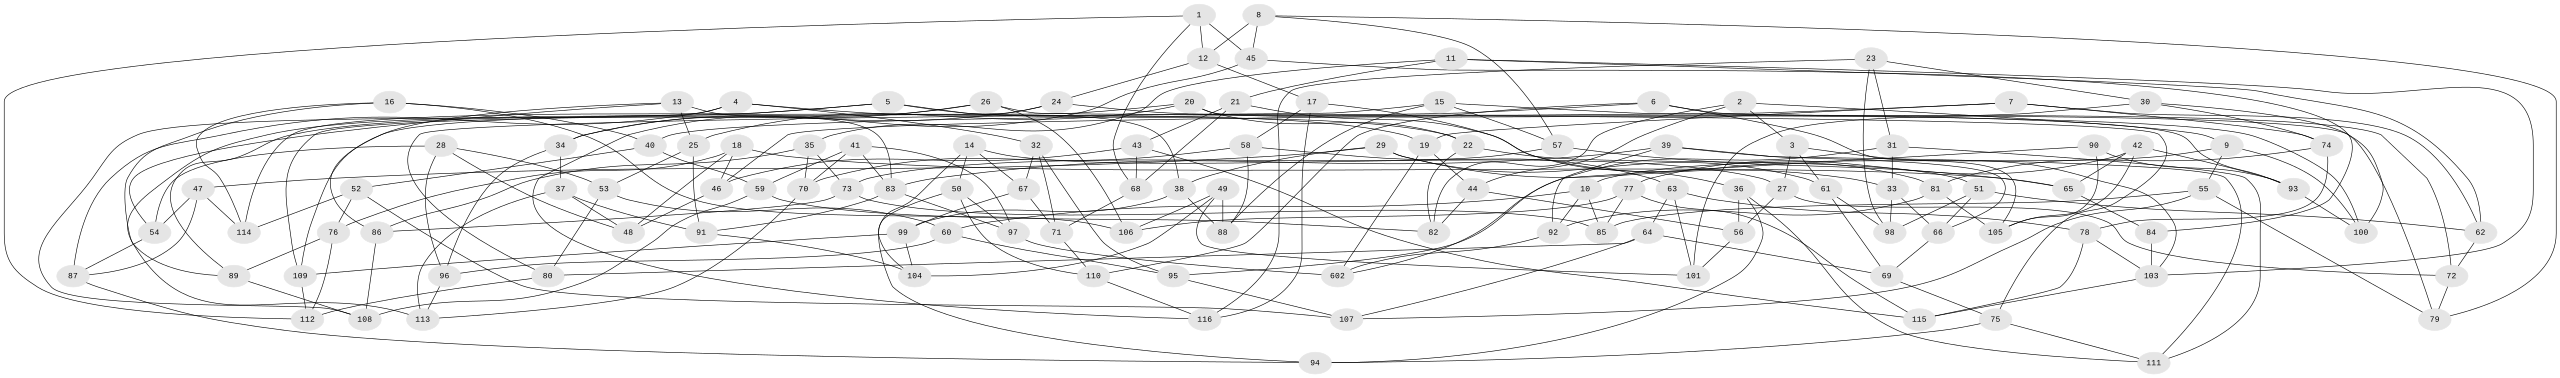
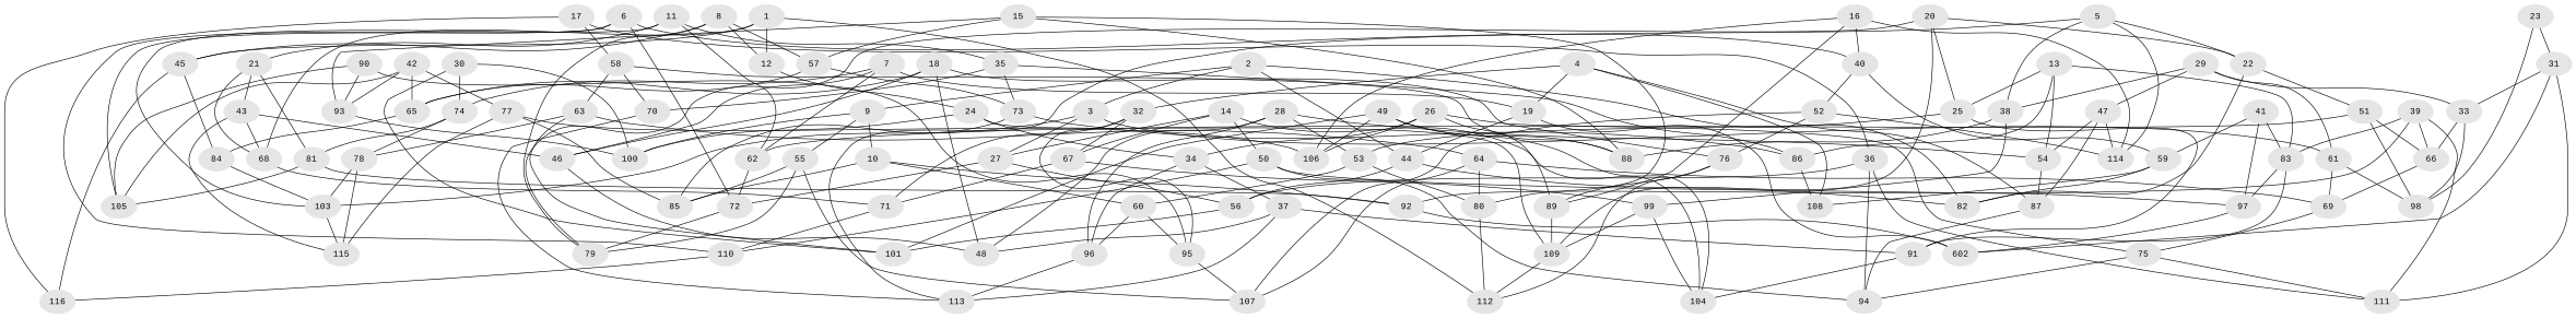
  graph {
    fontname="Liberation Mono"
    node [color=gray90 fontname="Liberation Mono" style=filled]
    edge [fontname="Liberation Mono"]
    1
    12
    45
    68
    112
    17
    24
    116
    84
    71
    2
    3
    9
    44
    82
    27
    61
    103
    10
    55
    100
    56
    72
    98
    69
    115
    4
    19
    32
    87
    108
    n32 [label=602]
    67
    95
    94
    5
    22
    38
    113
    114
    51
    88
    99
    6
    40
    105
    110
    52
    59
    79
    7
    46
    62
    74
    48
    81
    78
    8
    57
    65
    73
    60
    85
    92
    107
    96
    11
    21
    35
    43
    86
    70
    36
    58
    109
    34
    13
    25
    54
    83
    53
    91
    90
    93
    14
    50
    104
    97
    15
    80
    16
    89
    106
    111
    63
    18
    76
    20
    66
    23
    30
    31
    101
    33
    37
    26
    75
    28
    29
    47
    39
    41
    42
    77
    49
    64
    1 -- 12
    1 -- 45
    1 -- 68
    1 -- 112
-   12 -- 17
    12 -- 24
    45 -- 116
    45 -- 84
    68 -- 71
    17 -- 116
    17 -- 36
    17 -- 58
    24 -- 100
    24 -- 109
    24 -- 34
    84 -- 103
    71 -- 110
    2 -- 3
    2 -- 9
    2 -- 44
    2 -- 82
    3 -- 27
    3 -- 61
    3 -- 103
    9 -- 10
    9 -- 55
    9 -- 100
    44 -- 82
    44 -- 56
    27 -- 56
    27 -- 72
    61 -- 98
    61 -- 69
    103 -- 115
    10 -- 60
    10 -- 85
    10 -- 92
    55 -- 79
    55 -- 85
    55 -- 107
    56 -- 101
    72 -- 79
    69 -- 75
    4 -- 19
    4 -- 32
    4 -- 87
    4 -- 108
    19 -- 44
    19 -- n32
    32 -- 71
    32 -- 67
    32 -- 95
    87 -- 94
    67 -- 71
    67 -- 99
    95 -- 107
    5 -- 22
    5 -- 38
    5 -- 113
    5 -- 114
    22 -- 82
    22 -- 51
    38 -- 88
    38 -- 99
    51 -- 98
    51 -- 62
    51 -- 66
    99 -- 109
    99 -- 104
    6 -- 72
    6 -- 40
    6 -- 105
    6 -- 110
    40 -- 52
    40 -- 59
    110 -- 116
    52 -- 114
    52 -- 107
    52 -- 76
    59 -- 82
    59 -- 108
    7 -- 19
    7 -- 46
    7 -- 62
    7 -- 74
    46 -- 48
    62 -- 72
    74 -- 81
    74 -- 78
    81 -- 105
    81 -- 92
    78 -- 103
    78 -- 115
    8 -- 12
    8 -- 45
    8 -- 79
    8 -- 57
    57 -- 65
    57 -- 73
    65 -- 84
    73 -- 85
    73 -- 86
    60 -- 95
    60 -- 96
    92 -- n32
    96 -- 113
    11 -- 103
    11 -- 62
    11 -- 21
    11 -- 35
    21 -- 68
    21 -- 81
    21 -- 43
    35 -- 73
    35 -- 86
    35 -- 70
    43 -- 68
    43 -- 115
    43 -- 46
    86 -- 108
    70 -- 113
    36 -- 56
    36 -- 94
    36 -- 111
    58 -- 88
    58 -- 70
    58 -- 63
    109 -- 112
    34 -- 96
    34 -- 37
    13 -- 86
    13 -- 25
    13 -- 54
    13 -- 83
    25 -- 53
    25 -- 91
    54 -- 87
    83 -- 91
    83 -- 97
    53 -- 60
    53 -- 80
    91 -- 104
    90 -- 95
    90 -- 105
    90 -- 93
    93 -- 100
    14 -- 27
    14 -- 67
    14 -- 50
    14 -- 104
    50 -- 94
    50 -- 110
    50 -- 97
    97 -- n32
    15 -- 88
    15 -- 57
    15 -- 93
    15 -- 80
    80 -- 112
    16 -- 114
    16 -- 40
    16 -- 89
    16 -- 106
-   89 -- 108
+   89 -- 109
    63 -- 78
    63 -- 101
    63 -- 64
    18 -- 46
    18 -- 48
    18 -- 65
    18 -- 76
    76 -- 112
    76 -- 89
    20 -- 22
    20 -- 79
    20 -- 109
    20 -- 25
    66 -- 69
-   23 -- 116
    23 -- 98
-   23 -- 30
    23 -- 31
    30 -- 100
    30 -- 74
    30 -- 101
    31 -- n32
    31 -- 111
    31 -- 33
    33 -- 98
    33 -- 66
    37 -- 113
    37 -- 48
    37 -- 91
    26 -- 34
    26 -- 89
    26 -- 106
    26 -- 75
    75 -- 94
    75 -- 111
    28 -- 48
    28 -- 96
    28 -- 54
    28 -- 53
    29 -- 61
    29 -- 38
    29 -- 33
    29 -- 47
    47 -- 87
    47 -- 114
    47 -- 54
    39 -- 92
    39 -- 83
    39 -- 111
    39 -- 66
    41 -- 59
-   41 -- 70
    41 -- 83
    41 -- 97
    42 -- 105
    42 -- 65
    42 -- 93
    42 -- 77
    77 -- 115
    77 -- 85
    77 -- 106
    49 -- 88
    49 -- 104
    49 -- 106
    49 -- 101
    64 -- 69
    64 -- 107
    64 -- 80
  }
